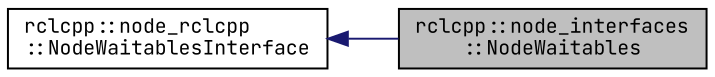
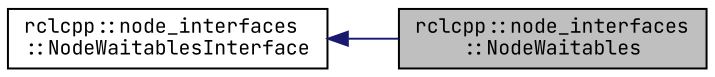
  digraph {
    rankdir=LR
    fontname="JetBrains Mono"
    node [color=black fontname="JetBrains Mono" fontsize=10 shape=record style=filled]
    n1 [fillcolor=grey75 fontcolor=black height=0.2 label="rclcpp::node_interfaces\l::NodeWaitables" width=0.4]
-   n2 [fillcolor=white height=0.2 label="rclcpp::node_rclcpp\l::NodeWaitablesInterface" width=0.4]
+   n2 [fillcolor=white height=0.2 label="rclcpp::node_interfaces\l::NodeWaitablesInterface" width=0.4]
    n2 -> n1 [color=midnightblue dir=back fontname="JetBrains Mono" fontsize=10 labelfontname=Helvetica labelfontsize=10 style=solid]
  }
